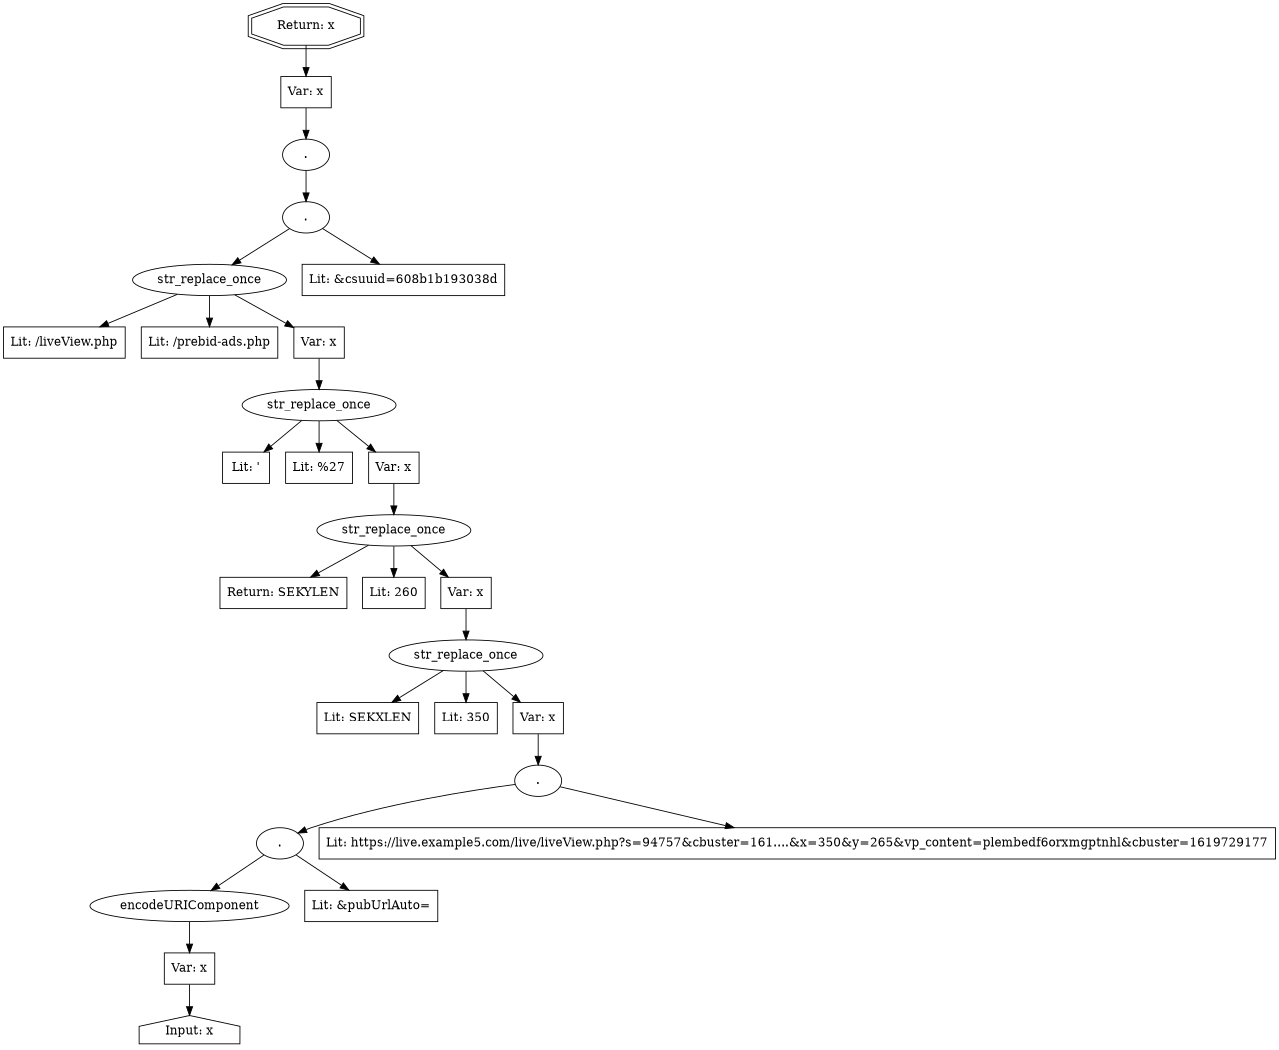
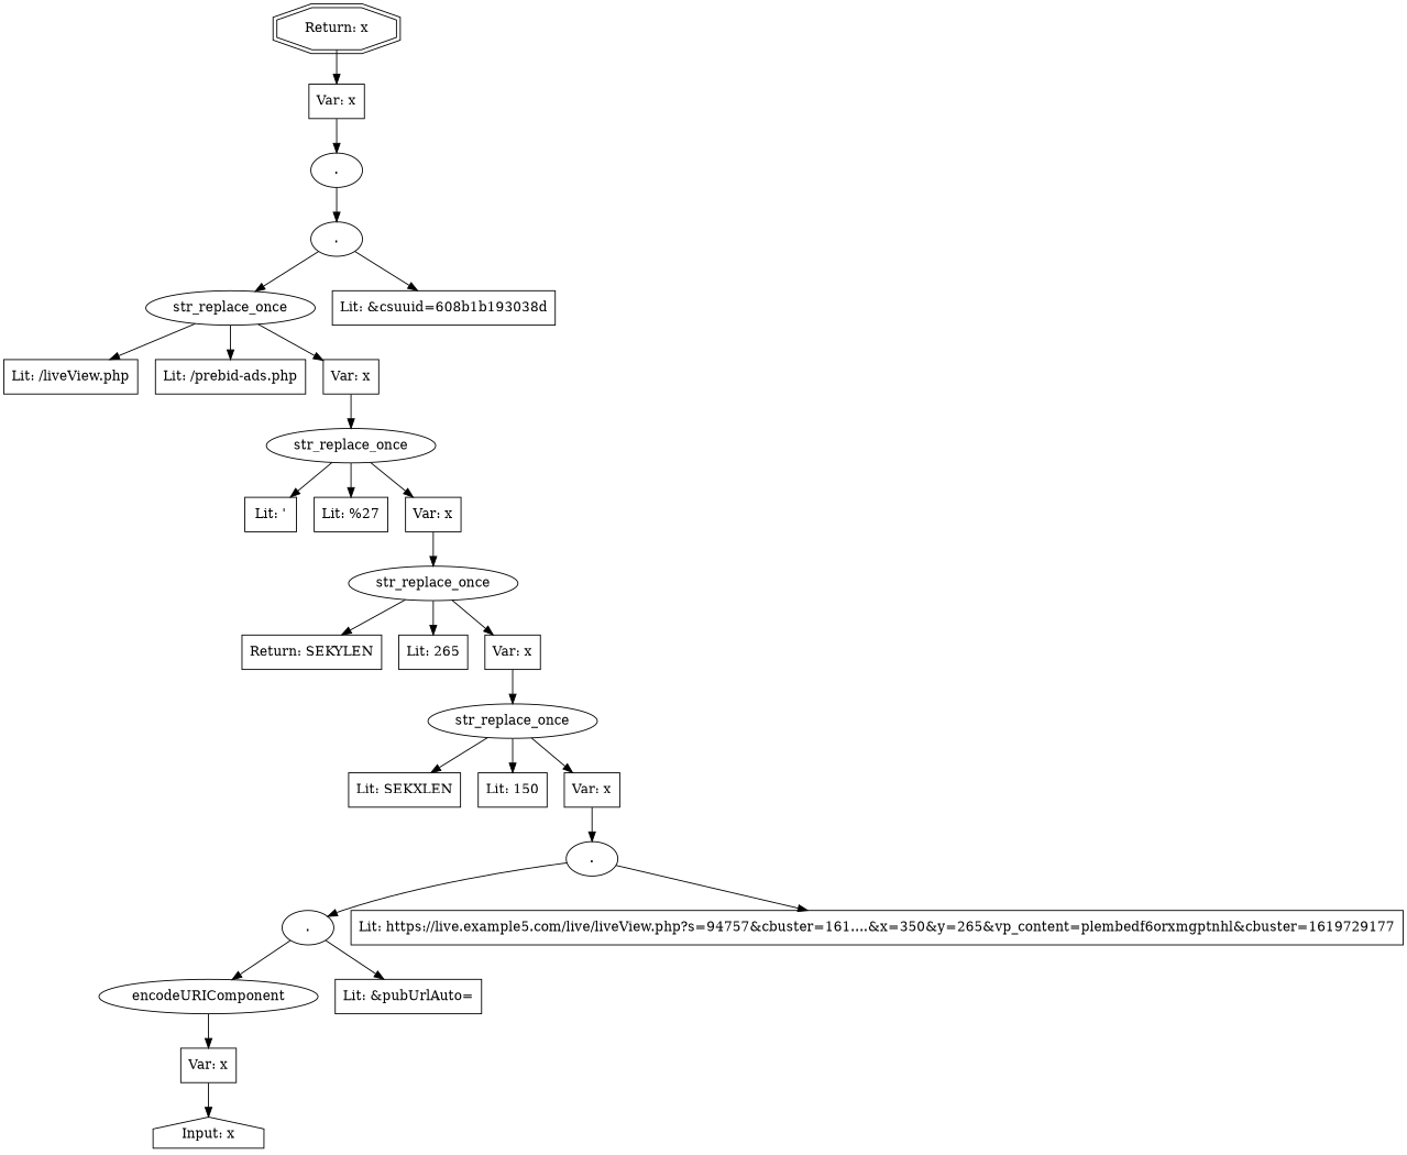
  digraph {
    node [shape=box]
    n1 [label="Input: x" shape=house]
    n2 [label=encodeURIComponent shape=ellipse]
    n3 [label="Var: x"]
    n4 [label="." shape=ellipse]
    n5 [label="Lit: &pubUrlAuto="]
    n6 [label="." shape=ellipse]
    n7 [label="Lit: https://live.example5.com/live/liveView.php?s=94757&cbuster=161....&x=350&y=265&vp_content=plembedf6orxmgptnhl&cbuster=1619729177"]
    n8 [label=str_replace_once shape=ellipse]
    n9 [label="Lit: SEKXLEN"]
-   n10 [label="Lit: 350"]
+   n10 [label="Lit: 150"]
    n11 [label="Var: x"]
    n12 [label=str_replace_once shape=ellipse]
    n13 [label="Return: SEKYLEN"]
-   n14 [label="Lit: 260"]
+   n14 [label="Lit: 265"]
    n15 [label="Var: x"]
    n16 [label=str_replace_once shape=ellipse]
    n17 [label="Lit: '"]
    n18 [label="Lit: %27"]
    n19 [label="Var: x"]
    n20 [label=str_replace_once shape=ellipse]
    n21 [label="Lit: /liveView.php"]
    n22 [label="Lit: /prebid-ads.php"]
    n23 [label="Var: x"]
    n24 [label="." shape=ellipse]
    n25 [label="Lit: &csuuid=608b1b193038d"]
    n26 [label="." shape=ellipse]
    n27 [label="Var: x"]
    n28 [label="Return: x" shape=doubleoctagon]
    n2 -> n3
    n3 -> n1
    n4 -> n2
    n4 -> n5
    n6 -> n4
    n6 -> n7
    n8 -> n9
    n8 -> n10
    n8 -> n11
    n11 -> n6
    n12 -> n13
    n12 -> n14
    n12 -> n15
    n15 -> n8
    n16 -> n17
    n16 -> n18
    n16 -> n19
    n19 -> n12
    n20 -> n21
    n20 -> n22
    n20 -> n23
    n23 -> n16
    n24 -> n20
    n24 -> n25
    n26 -> n24
    n27 -> n26
    n28 -> n27
  }
